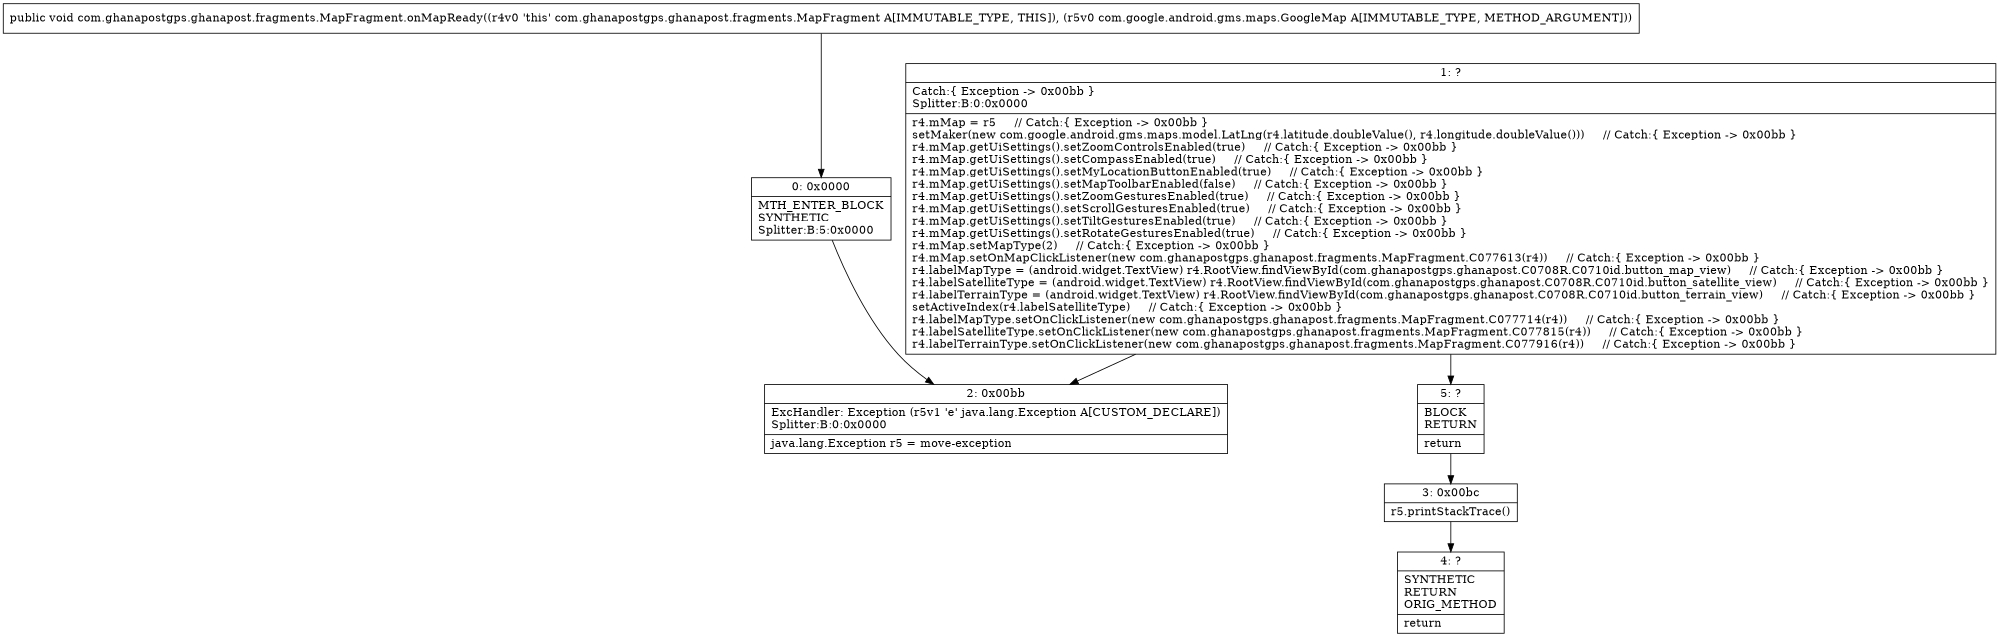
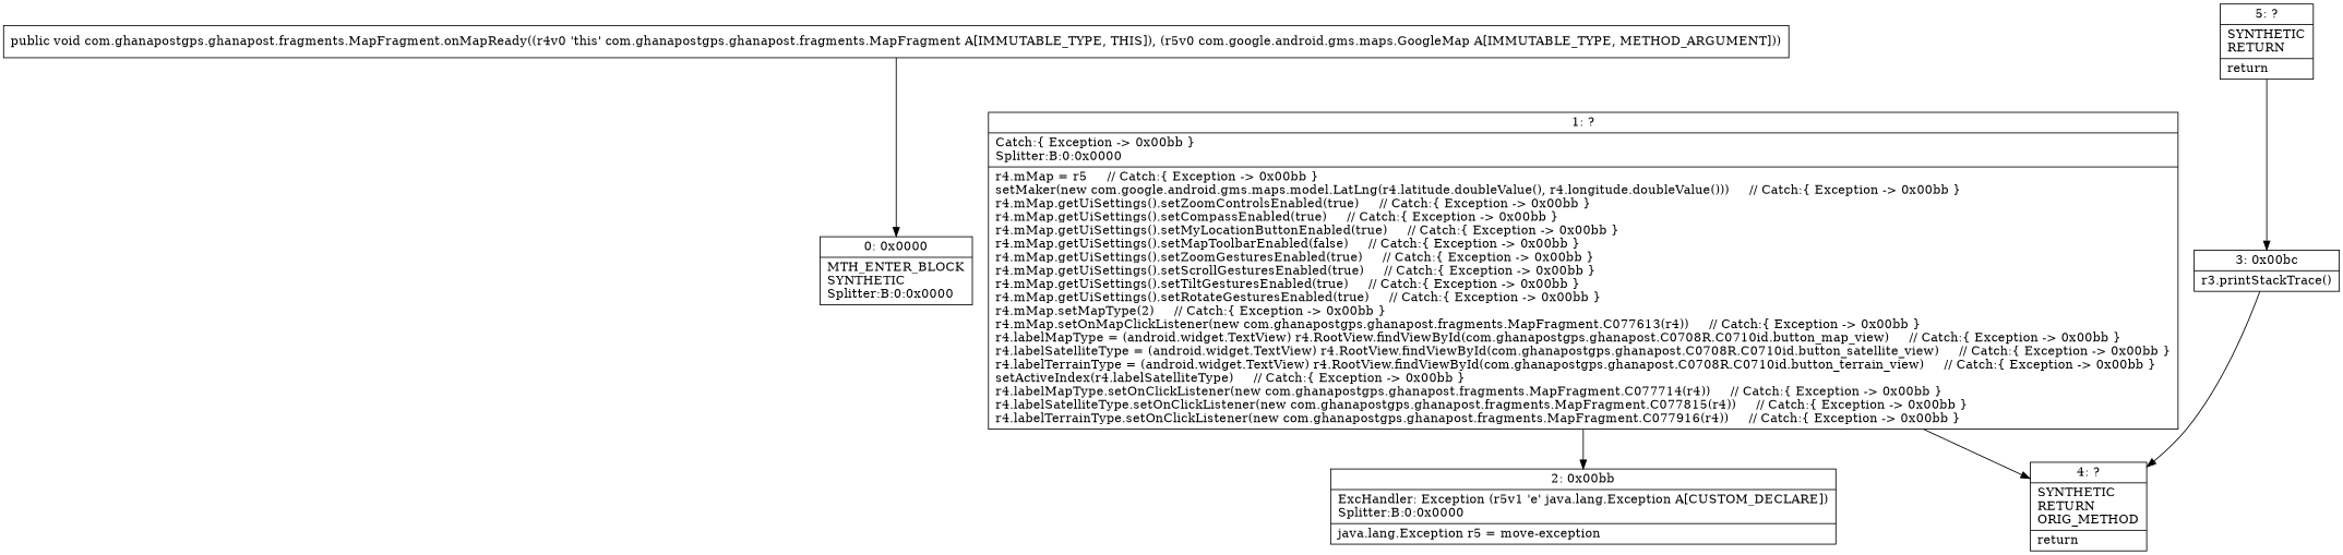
  digraph {
    node [shape=record]
-   n1 [label="{0\:\ 0x0000|MTH_ENTER_BLOCK\lSYNTHETIC\lSplitter:B:5:0x0000\l}"]
+   n1 [label="{0\:\ 0x0000|MTH_ENTER_BLOCK\lSYNTHETIC\lSplitter:B:0:0x0000\l}"]
    n2 [label="{2\:\ 0x00bb|ExcHandler: Exception (r5v1 'e' java.lang.Exception A[CUSTOM_DECLARE])\lSplitter:B:0:0x0000\l|java.lang.Exception r5 = move\-exception\l}"]
    n3 [label="{1\:\ ?|Catch:\{ Exception \-\> 0x00bb \}\lSplitter:B:0:0x0000\l|r4.mMap = r5     \/\/ Catch:\{ Exception \-\> 0x00bb \}\lsetMaker(new com.google.android.gms.maps.model.LatLng(r4.latitude.doubleValue(), r4.longitude.doubleValue()))     \/\/ Catch:\{ Exception \-\> 0x00bb \}\lr4.mMap.getUiSettings().setZoomControlsEnabled(true)     \/\/ Catch:\{ Exception \-\> 0x00bb \}\lr4.mMap.getUiSettings().setCompassEnabled(true)     \/\/ Catch:\{ Exception \-\> 0x00bb \}\lr4.mMap.getUiSettings().setMyLocationButtonEnabled(true)     \/\/ Catch:\{ Exception \-\> 0x00bb \}\lr4.mMap.getUiSettings().setMapToolbarEnabled(false)     \/\/ Catch:\{ Exception \-\> 0x00bb \}\lr4.mMap.getUiSettings().setZoomGesturesEnabled(true)     \/\/ Catch:\{ Exception \-\> 0x00bb \}\lr4.mMap.getUiSettings().setScrollGesturesEnabled(true)     \/\/ Catch:\{ Exception \-\> 0x00bb \}\lr4.mMap.getUiSettings().setTiltGesturesEnabled(true)     \/\/ Catch:\{ Exception \-\> 0x00bb \}\lr4.mMap.getUiSettings().setRotateGesturesEnabled(true)     \/\/ Catch:\{ Exception \-\> 0x00bb \}\lr4.mMap.setMapType(2)     \/\/ Catch:\{ Exception \-\> 0x00bb \}\lr4.mMap.setOnMapClickListener(new com.ghanapostgps.ghanapost.fragments.MapFragment.C077613(r4))     \/\/ Catch:\{ Exception \-\> 0x00bb \}\lr4.labelMapType = (android.widget.TextView) r4.RootView.findViewById(com.ghanapostgps.ghanapost.C0708R.C0710id.button_map_view)     \/\/ Catch:\{ Exception \-\> 0x00bb \}\lr4.labelSatelliteType = (android.widget.TextView) r4.RootView.findViewById(com.ghanapostgps.ghanapost.C0708R.C0710id.button_satellite_view)     \/\/ Catch:\{ Exception \-\> 0x00bb \}\lr4.labelTerrainType = (android.widget.TextView) r4.RootView.findViewById(com.ghanapostgps.ghanapost.C0708R.C0710id.button_terrain_view)     \/\/ Catch:\{ Exception \-\> 0x00bb \}\lsetActiveIndex(r4.labelSatelliteType)     \/\/ Catch:\{ Exception \-\> 0x00bb \}\lr4.labelMapType.setOnClickListener(new com.ghanapostgps.ghanapost.fragments.MapFragment.C077714(r4))     \/\/ Catch:\{ Exception \-\> 0x00bb \}\lr4.labelSatelliteType.setOnClickListener(new com.ghanapostgps.ghanapost.fragments.MapFragment.C077815(r4))     \/\/ Catch:\{ Exception \-\> 0x00bb \}\lr4.labelTerrainType.setOnClickListener(new com.ghanapostgps.ghanapost.fragments.MapFragment.C077916(r4))     \/\/ Catch:\{ Exception \-\> 0x00bb \}\l}"]
-   n4 [label="{5\:\ ?|BLOCK\lRETURN\l|return\l}"]
-   n5 [label="{3\:\ 0x00bc|r5.printStackTrace()\l}"]
+   n4 [label="{5\:\ ?|SYNTHETIC\lRETURN\l|return\l}"]
+   n5 [label="{3\:\ 0x00bc|r3.printStackTrace()\l}"]
    n6 [label="{4\:\ ?|SYNTHETIC\lRETURN\lORIG_METHOD\l|return\l}"]
    n7 [label="{public void com.ghanapostgps.ghanapost.fragments.MapFragment.onMapReady((r4v0 'this' com.ghanapostgps.ghanapost.fragments.MapFragment A[IMMUTABLE_TYPE, THIS]), (r5v0 com.google.android.gms.maps.GoogleMap A[IMMUTABLE_TYPE, METHOD_ARGUMENT])) }"]
-   n1 -> n2
    n3 -> n2
-   n3 -> n4
+   n3 -> n6
    n4 -> n5
    n5 -> n6
    n7 -> n1
  }
